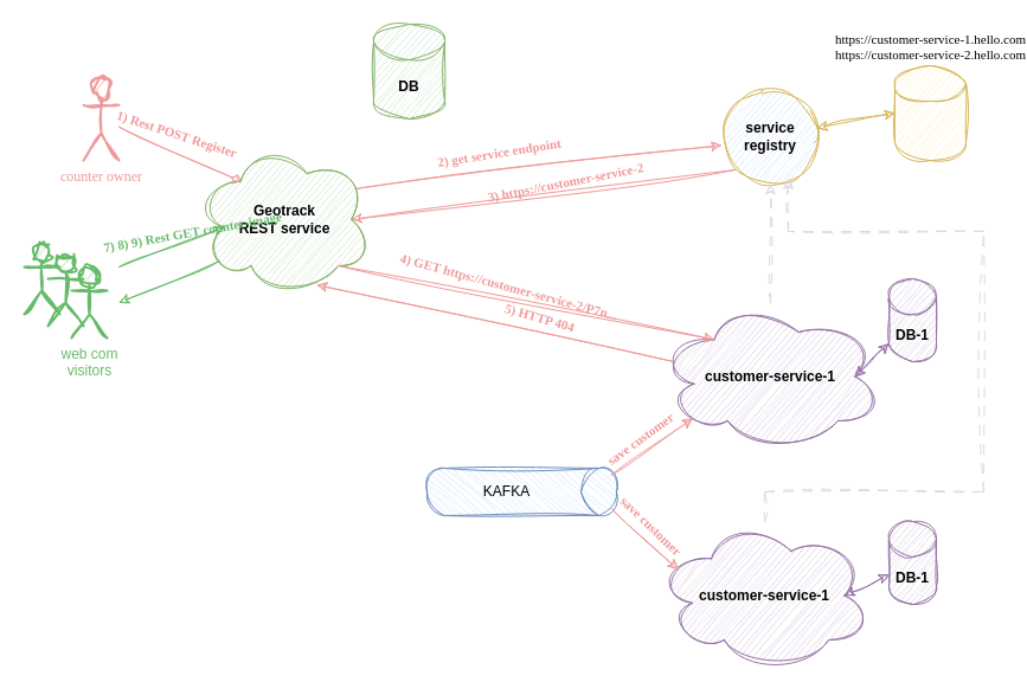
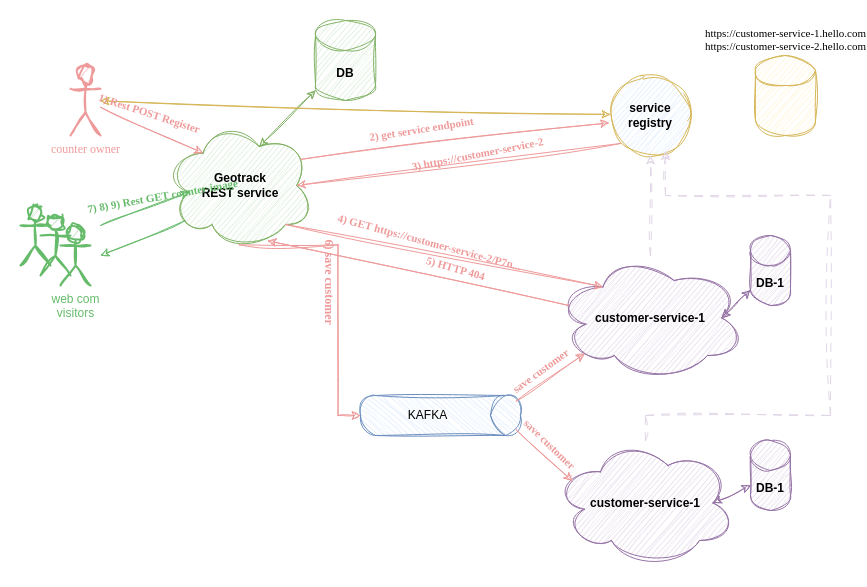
  <mxCell id="0" />
  <mxCell id="1" parent="0" />
  <mxCell id="2" value="counter owner" style="shape=umlActor;verticalLabelPosition=bottom;verticalAlign=top;html=1;outlineConnect=0;fontStyle=0;fillColor=#f8cecc;strokeColor=#EF9A9A;strokeWidth=2;sketch=1;curveFitting=1;jiggle=2;fontColor=#EF9A9A;fontFamily=Verdana;" parent="1" vertex="1"><mxGeometry x="70" y="65" width="30" height="70" as="geometry" /></mxCell>
  <mxCell id="3" value="Geotrack&lt;div&gt;REST service&lt;/div&gt;" style="ellipse;shape=cloud;whiteSpace=wrap;html=1;fillColor=#d5e8d4;strokeColor=#82b366;fontStyle=1;sketch=1;curveFitting=1;jiggle=2;" parent="1" vertex="1"><mxGeometry x="165" y="120" width="150" height="130" as="geometry" /></mxCell>
  <mxCell id="4" value="customer-&lt;span style=&quot;background-color: transparent; color: light-dark(rgb(0, 0, 0), rgb(255, 255, 255));&quot;&gt;service-1&lt;/span&gt;" style="ellipse;shape=cloud;whiteSpace=wrap;html=1;fillColor=#e1d5e7;strokeColor=#9673a6;fontStyle=1;sketch=1;curveFitting=1;jiggle=2;" parent="1" vertex="1"><mxGeometry x="555" y="255" width="190" height="125" as="geometry" /></mxCell>
  <mxCell id="5" value="KAFKA" style="shape=cylinder3;whiteSpace=wrap;html=1;boundedLbl=1;backgroundOutline=1;size=15;rotation=90;horizontal=0;fillColor=#dae8fc;strokeColor=#6c8ebf;sketch=1;curveFitting=1;jiggle=2;" parent="1" vertex="1"><mxGeometry x="420" y="335" width="40" height="160" as="geometry" /></mxCell>
  <mxCell id="6" value="service&lt;div&gt;registry&lt;/div&gt;" style="ellipse;whiteSpace=wrap;html=1;aspect=fixed;fillColor=#dae8fc;strokeColor=#d6b656;fontStyle=1;sketch=1;curveFitting=1;jiggle=2;" parent="1" vertex="1"><mxGeometry x="610" y="75" width="80" height="80" as="geometry" /></mxCell>
  <mxCell id="7" value="DB-1" style="shape=cylinder3;whiteSpace=wrap;html=1;boundedLbl=1;backgroundOutline=1;size=15;fillColor=#e1d5e7;strokeColor=#9673a6;fontStyle=1;sketch=1;curveFitting=1;jiggle=2;" parent="1" vertex="1"><mxGeometry x="750" y="235" width="40" height="70" as="geometry" /></mxCell>
  <mxCell id="8" style="rounded=0;orthogonalLoop=1;jettySize=auto;html=1;entryX=0.875;entryY=0.5;entryDx=0;entryDy=0;entryPerimeter=0;startArrow=classic;startFill=1;sketch=1;curveFitting=1;jiggle=2;fillColor=#e1d5e7;strokeColor=#9673a6;" parent="1" source="7" target="4" edge="1"><mxGeometry relative="1" as="geometry" /></mxCell>
  <mxCell id="9" style="rounded=0;orthogonalLoop=1;jettySize=auto;html=1;entryX=0.875;entryY=0.5;entryDx=0;entryDy=0;entryPerimeter=0;startArrow=classic;startFill=1;exitX=0;exitY=0;exitDx=0;exitDy=45;exitPerimeter=0;sketch=1;curveFitting=1;jiggle=2;fillColor=#e1d5e7;strokeColor=#9673a6;" parent="1" source="16" target="15" edge="1"><mxGeometry relative="1" as="geometry"><mxPoint x="980" y="486.503" as="sourcePoint" /><mxPoint x="944.8" y="500" as="targetPoint" /></mxGeometry></mxCell>
  <mxCell id="10" value="" style="shape=umlActor;verticalLabelPosition=bottom;verticalAlign=top;html=1;outlineConnect=0;fillColor=#d5e8d4;strokeColor=#66BB6A;strokeWidth=2;sketch=1;curveFitting=1;jiggle=2;" parent="1" vertex="1"><mxGeometry x="40" y="215" width="30" height="60" as="geometry" /></mxCell>
  <mxCell id="11" value="web com&lt;div&gt;visitors&lt;/div&gt;" style="shape=umlActor;verticalLabelPosition=bottom;verticalAlign=top;html=1;outlineConnect=0;fillColor=#d5e8d4;strokeColor=#66BB6A;strokeWidth=2;sketch=1;curveFitting=1;jiggle=2;fontColor=#66BB6A;" parent="1" vertex="1"><mxGeometry x="60" y="225" width="30" height="60" as="geometry" /></mxCell>
  <mxCell id="12" value="" style="shape=umlActor;verticalLabelPosition=bottom;verticalAlign=top;html=1;outlineConnect=0;fillColor=#d5e8d4;strokeColor=#66BB6A;strokeWidth=2;sketch=1;curveFitting=1;jiggle=2;" parent="1" vertex="1"><mxGeometry x="20" y="205" width="30" height="60" as="geometry" /></mxCell>
  <mxCell id="13" value="DB" style="shape=cylinder3;whiteSpace=wrap;html=1;boundedLbl=1;backgroundOutline=1;size=15;fillColor=#d5e8d4;strokeColor=#82b366;fontStyle=1;sketch=1;curveFitting=1;jiggle=2;" parent="1" vertex="1"><mxGeometry x="315" y="20" width="60" height="80" as="geometry" /></mxCell>
+ <mxCell id="14" style="rounded=0;orthogonalLoop=1;jettySize=auto;html=1;entryX=0.625;entryY=0.2;entryDx=0;entryDy=0;entryPerimeter=0;startArrow=classic;startFill=1;sketch=1;curveFitting=1;jiggle=2;fillColor=#d5e8d4;strokeColor=#82b366;" parent="1" source="13" target="3" edge="1"><mxGeometry relative="1" as="geometry" /></mxCell>
  <mxCell id="15" value="customer-&lt;span style=&quot;background-color: transparent; color: light-dark(rgb(0, 0, 0), rgb(255, 255, 255));&quot;&gt;service-1&lt;/span&gt;" style="ellipse;shape=cloud;whiteSpace=wrap;html=1;fillColor=#e1d5e7;strokeColor=#9673a6;fontStyle=1;sketch=1;curveFitting=1;jiggle=2;" parent="1" vertex="1"><mxGeometry x="555" y="440" width="180" height="125" as="geometry" /></mxCell>
  <mxCell id="16" value="DB-1" style="shape=cylinder3;whiteSpace=wrap;html=1;boundedLbl=1;backgroundOutline=1;size=15;fillColor=#e1d5e7;strokeColor=#9673a6;fontStyle=1;sketch=1;curveFitting=1;jiggle=2;" parent="1" vertex="1"><mxGeometry x="750" y="440" width="40" height="70" as="geometry" /></mxCell>
  <mxCell id="17" value="&lt;span style=&quot;background-color: rgb(255, 255, 255);&quot;&gt;https://customer-service-1.hello.com&lt;/span&gt;&lt;div&gt;https://customer-service-2.hello.com&lt;/div&gt;" style="shape=cylinder3;html=1;boundedLbl=1;backgroundOutline=1;size=15;labelPosition=center;verticalLabelPosition=top;align=center;verticalAlign=bottom;sketch=1;curveFitting=1;jiggle=2;fillColor=#fff2cc;strokeColor=#d6b656;fontStyle=0;fontSize=11;fontFamily=Verdana;" parent="1" vertex="1"><mxGeometry x="755" y="55" width="60" height="80" as="geometry" /></mxCell>
- <mxCell id="18" style="rounded=0;orthogonalLoop=1;jettySize=auto;html=1;entryX=0;entryY=0.5;entryDx=0;entryDy=0;entryPerimeter=0;sketch=1;curveFitting=1;jiggle=2;startArrow=classic;startFill=0;fillColor=#fff2cc;strokeColor=#d6b656;" parent="1" source="6" target="17" edge="1"><mxGeometry relative="1" as="geometry" /></mxCell>
+ <mxCell id="18" style="rounded=0;orthogonalLoop=1;jettySize=auto;html=1;sketch=1;curveFitting=1;jiggle=2;startArrow=classic;startFill=0;fillColor=#fff2cc;strokeColor=#d6b656;" parent="1" source="6" target="2" edge="1"><mxGeometry relative="1" as="geometry" /></mxCell>
  <mxCell id="19" style="rounded=0;orthogonalLoop=1;jettySize=auto;html=1;entryX=0.5;entryY=1;entryDx=0;entryDy=0;dashed=1;sketch=1;curveFitting=1;jiggle=2;fillColor=#e1d5e7;strokeColor=#E1D5E7;dashPattern=8 8;" parent="1" source="4" target="6" edge="1"><mxGeometry relative="1" as="geometry" /></mxCell>
  <mxCell id="20" style="rounded=0;orthogonalLoop=1;jettySize=auto;html=1;dashed=1;sketch=1;curveFitting=1;jiggle=2;fillColor=#e1d5e7;strokeColor=#E1D5E7;edgeStyle=orthogonalEdgeStyle;entryX=0.688;entryY=0.944;entryDx=0;entryDy=0;entryPerimeter=0;dashPattern=8 8;" parent="1" source="15" target="6" edge="1"><mxGeometry relative="1" as="geometry"><Array as="points"><mxPoint x="645" y="415" /><mxPoint x="830" y="415" /><mxPoint x="830" y="195" /><mxPoint x="665" y="195" /></Array><mxPoint x="740" y="155" as="targetPoint" /></mxGeometry></mxCell>
- <mxCell id="21" style="rounded=0;orthogonalLoop=1;jettySize=auto;html=1;entryX=0.25;entryY=0.25;entryDx=0;entryDy=0;entryPerimeter=0;strokeColor=#EF9A9A;sketch=1;curveFitting=1;jiggle=2;fontColor=#EF9A9A;endArrow=diamond;" parent="1" source="2" target="3" edge="1"><mxGeometry relative="1" as="geometry" /></mxCell>
+ <mxCell id="21" style="rounded=0;orthogonalLoop=1;jettySize=auto;html=1;entryX=0.25;entryY=0.25;entryDx=0;entryDy=0;entryPerimeter=0;strokeColor=#EF9A9A;sketch=1;curveFitting=1;jiggle=2;fontColor=#EF9A9A;" parent="1" source="2" target="3" edge="1"><mxGeometry relative="1" as="geometry" /></mxCell>
  <mxCell id="22" value="1) Rest POST Register" style="edgeLabel;html=1;align=center;verticalAlign=middle;resizable=0;points=[];fontColor=#EF9A9A;labelBackgroundColor=none;rotation=18;fontFamily=Verdana;fontStyle=1" parent="21" vertex="1" connectable="0"><mxGeometry x="-0.503" y="-2" relative="1" as="geometry"><mxPoint x="24" y="-8" as="offset" /></mxGeometry></mxCell>
  <mxCell id="23" style="rounded=0;orthogonalLoop=1;jettySize=auto;html=1;strokeColor=#EF9A9A;sketch=1;curveFitting=1;jiggle=2;fontColor=#EF9A9A;entryX=-0.017;entryY=0.592;entryDx=0;entryDy=0;entryPerimeter=0;exitX=0.903;exitY=0.299;exitDx=0;exitDy=0;exitPerimeter=0;" parent="1" source="3" target="6" edge="1"><mxGeometry relative="1" as="geometry"><mxPoint x="352" y="6" as="sourcePoint" /><mxPoint x="550" y="85" as="targetPoint" /></mxGeometry></mxCell>
  <mxCell id="24" value="2) get service endpoint" style="edgeLabel;html=1;align=center;verticalAlign=middle;resizable=0;points=[];fontColor=#EF9A9A;labelBackgroundColor=none;rotation=351;fontFamily=Verdana;fontStyle=1" parent="23" vertex="1" connectable="0"><mxGeometry x="-0.503" y="-2" relative="1" as="geometry"><mxPoint x="43" y="-23" as="offset" /></mxGeometry></mxCell>
  <mxCell id="25" style="rounded=0;orthogonalLoop=1;jettySize=auto;html=1;strokeColor=#EF9A9A;sketch=1;curveFitting=1;jiggle=2;fontColor=#EF9A9A;entryX=0.875;entryY=0.5;entryDx=0;entryDy=0;entryPerimeter=0;" parent="1" target="3" edge="1"><mxGeometry relative="1" as="geometry"><mxPoint x="620" y="143" as="sourcePoint" /><mxPoint x="644" y="45" as="targetPoint" /></mxGeometry></mxCell>
  <mxCell id="26" value="3) https://customer-service-2" style="edgeLabel;html=1;align=center;verticalAlign=middle;resizable=0;points=[];fontColor=#EF9A9A;labelBackgroundColor=none;rotation=349;fontFamily=Verdana;fontStyle=1" parent="25" vertex="1" connectable="0"><mxGeometry x="-0.503" y="-2" relative="1" as="geometry"><mxPoint x="-63" y="2" as="offset" /></mxGeometry></mxCell>
  <mxCell id="27" style="rounded=0;orthogonalLoop=1;jettySize=auto;html=1;strokeColor=#EF9A9A;sketch=1;curveFitting=1;jiggle=2;fontColor=#EF9A9A;entryX=0.25;entryY=0.25;entryDx=0;entryDy=0;entryPerimeter=0;exitX=0.8;exitY=0.8;exitDx=0;exitDy=0;exitPerimeter=0;" parent="1" source="3" target="4" edge="1"><mxGeometry relative="1" as="geometry"><mxPoint x="405" y="49" as="sourcePoint" /><mxPoint x="619" y="12" as="targetPoint" /></mxGeometry></mxCell>
  <mxCell id="28" value="4) GET https://customer-service-2/P7n..." style="edgeLabel;html=1;align=center;verticalAlign=middle;resizable=0;points=[];fontColor=#EF9A9A;labelBackgroundColor=none;rotation=15;fontFamily=Verdana;fontStyle=1" parent="27" vertex="1" connectable="0"><mxGeometry x="-0.503" y="-2" relative="1" as="geometry"><mxPoint x="66" as="offset" /></mxGeometry></mxCell>
  <mxCell id="29" style="rounded=0;orthogonalLoop=1;jettySize=auto;html=1;strokeColor=#EF9A9A;sketch=1;curveFitting=1;jiggle=2;fontColor=#EF9A9A;entryX=0.68;entryY=0.925;entryDx=0;entryDy=0;entryPerimeter=0;exitX=0.07;exitY=0.4;exitDx=0;exitDy=0;exitPerimeter=0;" parent="1" source="4" target="3" edge="1"><mxGeometry relative="1" as="geometry"><mxPoint x="440" y="184" as="sourcePoint" /><mxPoint x="678" y="246" as="targetPoint" /></mxGeometry></mxCell>
  <mxCell id="30" value="5) HTTP 404" style="edgeLabel;html=1;align=center;verticalAlign=middle;resizable=0;points=[];fontColor=#EF9A9A;labelBackgroundColor=none;rotation=16;fontFamily=Verdana;fontStyle=1" parent="29" vertex="1" connectable="0"><mxGeometry x="-0.503" y="-2" relative="1" as="geometry"><mxPoint x="-39" y="-19" as="offset" /></mxGeometry></mxCell>
+ <mxCell id="31" style="rounded=0;orthogonalLoop=1;jettySize=auto;html=1;strokeColor=#EF9A9A;sketch=1;curveFitting=1;jiggle=2;fontColor=#EF9A9A;entryX=0.5;entryY=1;entryDx=0;entryDy=0;entryPerimeter=0;exitX=0.491;exitY=0.956;exitDx=0;exitDy=0;exitPerimeter=0;edgeStyle=orthogonalEdgeStyle;" parent="1" source="3" target="5" edge="1"><mxGeometry relative="1" as="geometry"><mxPoint x="321" y="445" as="sourcePoint" /><mxPoint x="100" y="380" as="targetPoint" /></mxGeometry></mxCell>
+ <mxCell id="32" value="6) save customer" style="edgeLabel;html=1;align=center;verticalAlign=middle;resizable=0;points=[];fontColor=#EF9A9A;labelBackgroundColor=none;rotation=90;fontFamily=Verdana;fontStyle=1;fontSize=12;" parent="31" vertex="1" connectable="0"><mxGeometry x="-0.503" y="-2" relative="1" as="geometry"><mxPoint x="18" y="35" as="offset" /></mxGeometry></mxCell>
  <mxCell id="33" style="rounded=0;orthogonalLoop=1;jettySize=auto;html=1;strokeColor=#EF9A9A;sketch=1;curveFitting=1;jiggle=2;fontColor=#EF9A9A;entryX=0.154;entryY=0.785;entryDx=0;entryDy=0;entryPerimeter=0;exitX=0.145;exitY=0;exitDx=0;exitDy=4.35;exitPerimeter=0;" parent="1" source="5" target="4" edge="1"><mxGeometry relative="1" as="geometry"><mxPoint x="344" y="254" as="sourcePoint" /><mxPoint x="390" y="445" as="targetPoint" /></mxGeometry></mxCell>
  <mxCell id="34" value="save customer" style="edgeLabel;html=1;align=center;verticalAlign=middle;resizable=0;points=[];fontColor=#EF9A9A;labelBackgroundColor=none;rotation=324;fontFamily=Verdana;fontSize=11;fontStyle=1" parent="33" vertex="1" connectable="0"><mxGeometry x="-0.503" y="-2" relative="1" as="geometry"><mxPoint x="5" y="-20" as="offset" /></mxGeometry></mxCell>
  <mxCell id="35" style="rounded=0;orthogonalLoop=1;jettySize=auto;html=1;strokeColor=#EF9A9A;sketch=1;curveFitting=1;jiggle=2;fontColor=#EF9A9A;entryX=0.094;entryY=0.324;entryDx=0;entryDy=0;entryPerimeter=0;exitX=0.855;exitY=0;exitDx=0;exitDy=4.35;exitPerimeter=0;" parent="1" source="5" target="15" edge="1"><mxGeometry relative="1" as="geometry"><mxPoint x="546" y="431" as="sourcePoint" /><mxPoint x="639" y="365" as="targetPoint" /></mxGeometry></mxCell>
  <mxCell id="36" value="save customer" style="edgeLabel;html=1;align=center;verticalAlign=middle;resizable=0;points=[];fontColor=#EF9A9A;labelBackgroundColor=none;rotation=44;fontFamily=Verdana;fontStyle=1" parent="35" vertex="1" connectable="0"><mxGeometry x="-0.503" y="-2" relative="1" as="geometry"><mxPoint x="21" as="offset" /></mxGeometry></mxCell>
  <mxCell id="37" style="rounded=0;orthogonalLoop=1;jettySize=auto;html=1;strokeColor=#66BB6A;sketch=1;curveFitting=1;jiggle=2;fontColor=#EF9A9A;entryX=0.16;entryY=0.55;entryDx=0;entryDy=0;entryPerimeter=0;" parent="1" target="3" edge="1"><mxGeometry relative="1" as="geometry"><mxPoint x="100" y="225" as="sourcePoint" /><mxPoint x="258" y="446" as="targetPoint" /></mxGeometry></mxCell>
  <mxCell id="38" value="7) 8) 9) Rest GET counter-image" style="edgeLabel;html=1;align=center;verticalAlign=middle;resizable=0;points=[];fontColor=#66BB6A;labelBackgroundColor=none;rotation=350;fontFamily=Verdana;fontStyle=1" parent="37" vertex="1" connectable="0"><mxGeometry x="-0.503" y="-2" relative="1" as="geometry"><mxPoint x="38" y="-23" as="offset" /></mxGeometry></mxCell>
  <mxCell id="39" style="rounded=0;orthogonalLoop=1;jettySize=auto;html=1;strokeColor=#66BB6A;sketch=1;curveFitting=1;jiggle=2;fontColor=#EF9A9A;exitX=0.13;exitY=0.77;exitDx=0;exitDy=0;exitPerimeter=0;" parent="1" source="3" edge="1"><mxGeometry relative="1" as="geometry"><mxPoint x="100" y="413" as="sourcePoint" /><mxPoint x="100" y="255" as="targetPoint" /></mxGeometry></mxCell>
